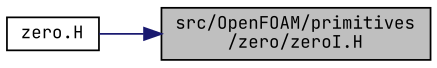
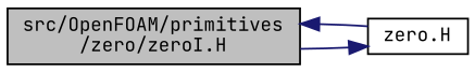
  digraph {
    rankdir=LR
    fontname="JetBrains Mono"
    node [color=black fontname="JetBrains Mono" fontsize=10 shape=record]
    edge [color=midnightblue fontname="JetBrains Mono" fontsize=10 labelfontname=FreeSans labelfontsize=10 style=solid]
    n1 [fillcolor=grey75 fontcolor=black height=0.2 label="src/OpenFOAM/primitives\l/zero/zeroI.H" style=filled width=0.4]
    n2 [height=0.2 label="zero.H" width=0.4]
+   n1 -> n2
    n2 -> n1
  }
